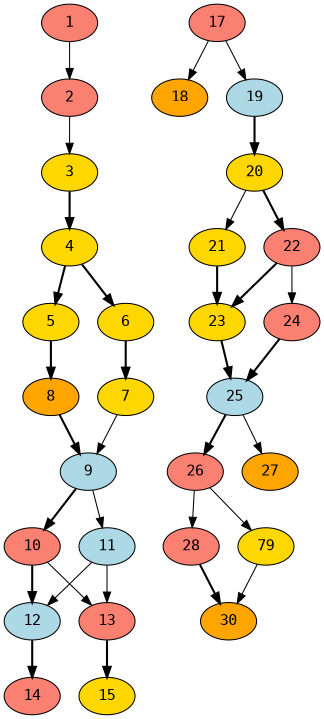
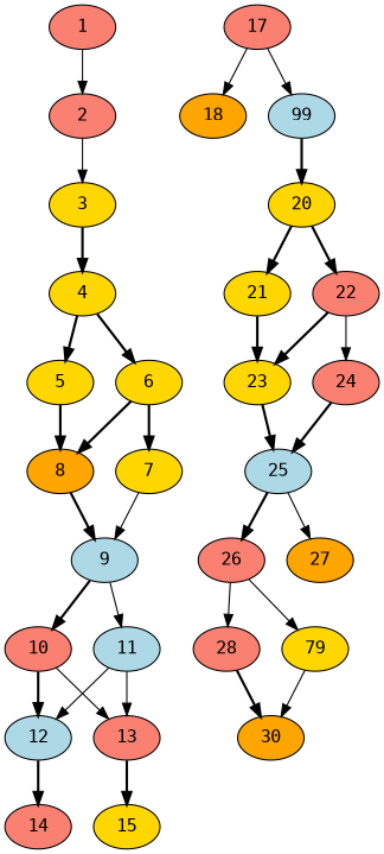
  digraph {
    fontname="DejaVu Sans Mono"
    node [alpha=0.07 fillcolor=salmon fontname="DejaVu Sans Mono" style=filled]
    edge [fontname="DejaVu Sans Mono" style=bold]
    1 [alpha=0.03 expect_size=32304128]
    2 [alpha=0.00 expect_size=26219520]
    3 [alpha=0.18 expect_size=15945728 fillcolor=gold]
    4 [alpha=0.18 expect_size=30863360 fillcolor=gold]
    5 [expect_size=40988672 fillcolor=gold]
    6 [alpha=0.16 expect_size=21980160 fillcolor=gold]
    8 [expect_size=28676096 fillcolor=orange]
    7 [alpha=0.09 expect_size=6018048 fillcolor=gold]
    9 [alpha=0.00 expect_size=38083584 fillcolor=lightblue]
    10 [alpha=0.14 expect_size=10139648]
    11 [alpha=0.04 expect_size=15981568 fillcolor=lightblue]
    12 [alpha=0.05 expect_size=22639616 fillcolor=lightblue]
    13 [alpha=0.16 expect_size=23782400]
    14 [alpha=0.12 expect_size=19700736]
    15 [alpha=0.10 expect_size=15664128 fillcolor=gold]
    17 [expect_size=21600256]
    18 [alpha=0.03 expect_size=42937344 fillcolor=orange]
-   19 [alpha=0.12 expect_size=12715008 fillcolor=lightblue]
+   19 [alpha=0.12 expect_size=12715008 fillcolor=lightblue label=99]
    20 [alpha=0.17 expect_size=12881920 fillcolor=gold]
    21 [alpha=0.14 expect_size=46377984 fillcolor=gold]
    22 [alpha=0.20 expect_size=9566208]
    23 [alpha=0.10 expect_size=21122048 fillcolor=gold]
    24 [alpha=0.11 expect_size=12615680]
    25 [expect_size=40762368 fillcolor=lightblue]
    26 [alpha=0.10 expect_size=17266688]
    27 [alpha=0.14 expect_size=19390464 fillcolor=orange]
    28 [expect_size=36333568]
    n28 [alpha=0.15 expect_size=42813440 fillcolor=gold label=79]
    30 [alpha=0.04 expect_size=23457792 fillcolor=orange]
    1 -> 2 [style=solid]
    2 -> 3 [style=solid]
    3 -> 4
    4 -> 5
    4 -> 6
    5 -> 8
+   6 -> 8
    6 -> 7
    8 -> 9
    7 -> 9 [style=solid]
    9 -> 10
    9 -> 11 [style=solid]
    10 -> 12
    10 -> 13 [style=solid]
    11 -> 12 [style=solid]
    11 -> 13 [style=solid]
    12 -> 14
    13 -> 15
    17 -> 18 [style=solid]
    17 -> 19 [style=solid]
    19 -> 20
-   20 -> 21 [style=solid]
+   20 -> 21
    20 -> 22
    21 -> 23
    22 -> 23
    22 -> 24 [style=solid]
    23 -> 25
    24 -> 25
    25 -> 26
    25 -> 27 [style=solid]
    26 -> 28 [style=solid]
    26 -> n28 [style=solid]
    28 -> 30
    n28 -> 30 [style=solid]
  }
